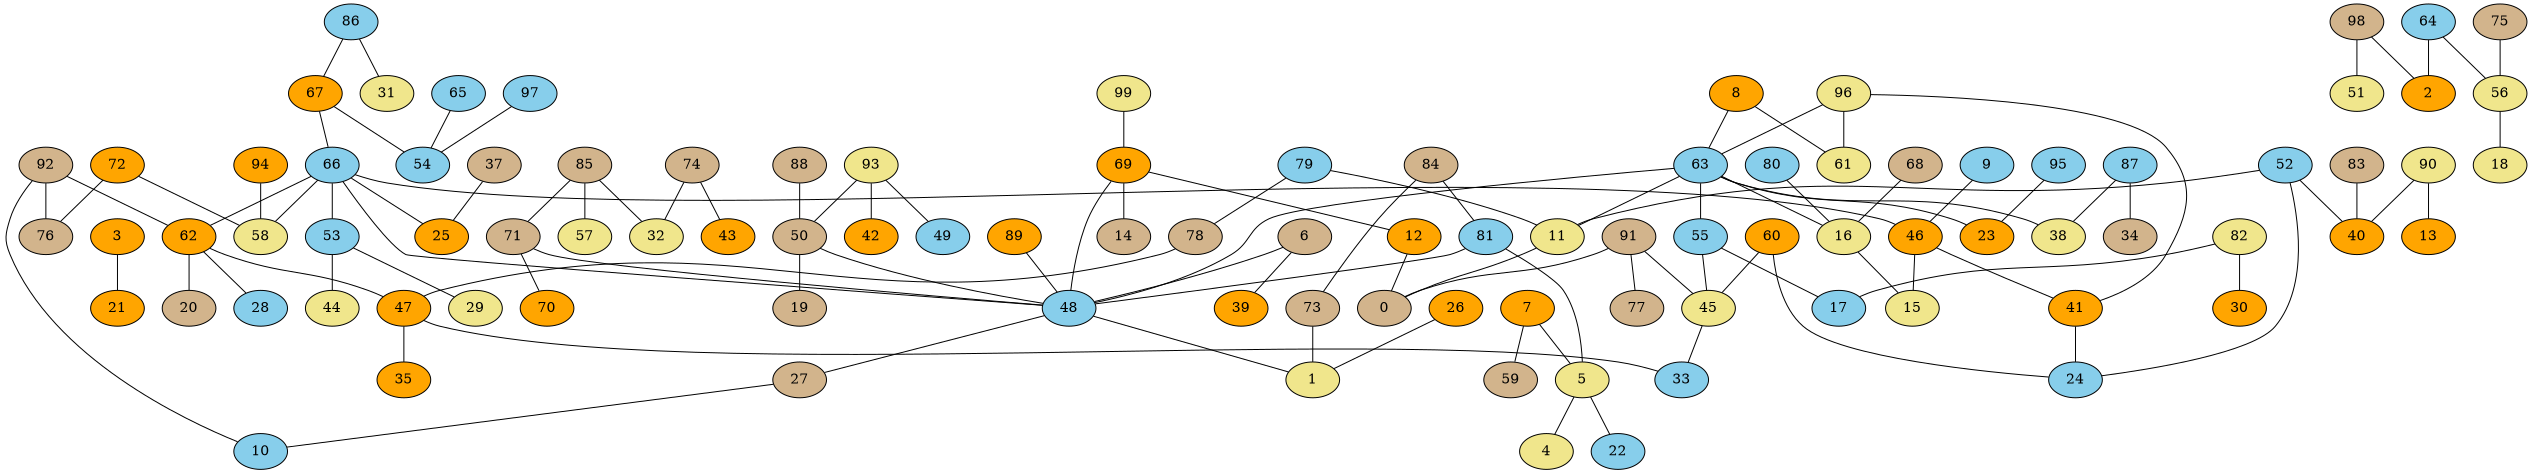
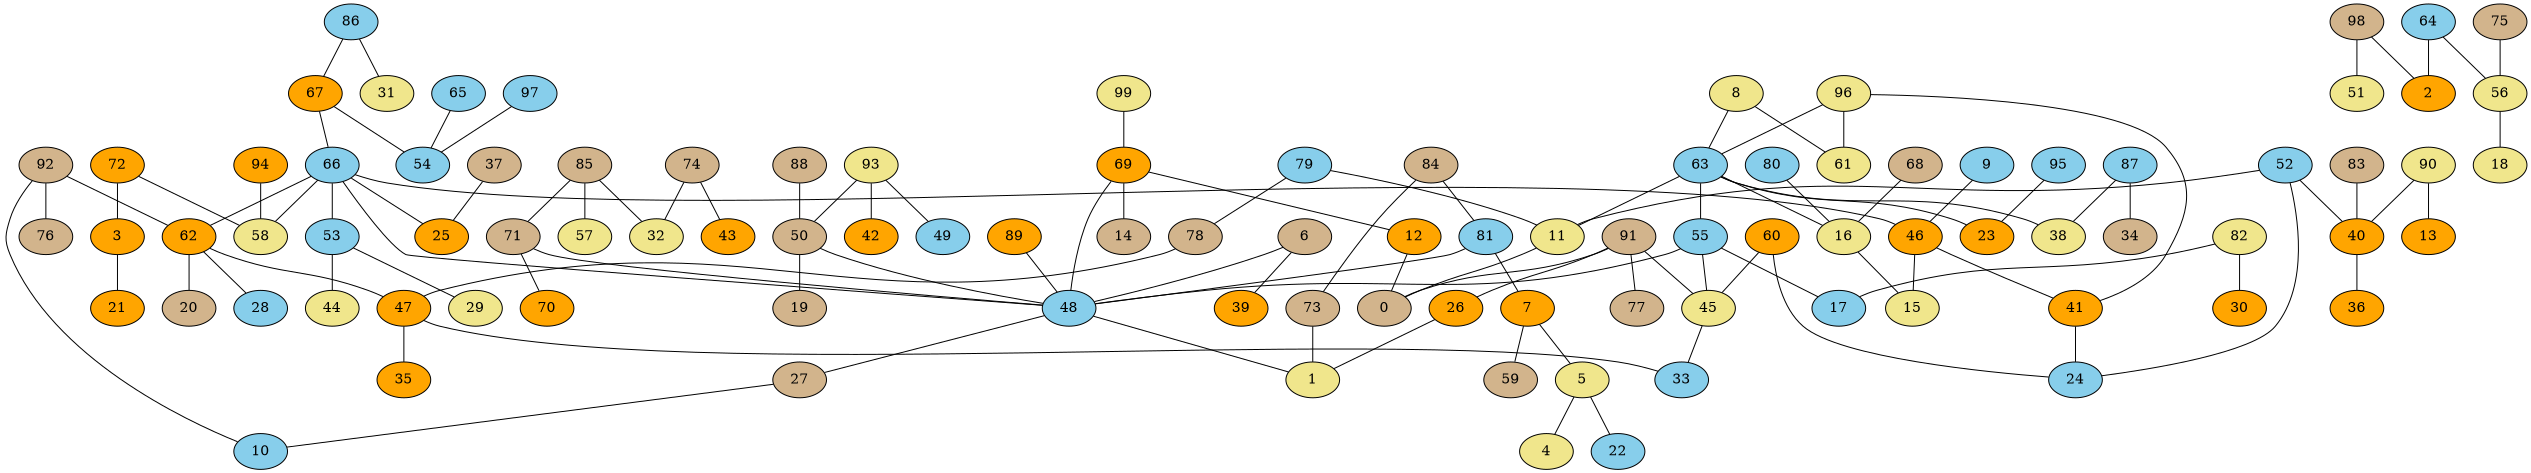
  digraph {
    node [fillcolor=orange style=filled]
    edge [color=black dir=none]
    80 [fillcolor=skyblue]
    16 [fillcolor=khaki]
    15 [fillcolor=khaki]
    60
    24 [fillcolor=skyblue]
    45 [fillcolor=khaki]
    89
    48 [fillcolor=skyblue]
    27 [fillcolor=tan]
    1 [fillcolor=khaki]
    97 [fillcolor=skyblue]
    54 [fillcolor=skyblue]
    78 [fillcolor=tan]
    47
    33 [fillcolor=skyblue]
    35
    86 [fillcolor=skyblue]
    31 [fillcolor=khaki]
    67
    66 [fillcolor=skyblue]
    91 [fillcolor=tan]
    77 [fillcolor=tan]
    26
    0 [fillcolor=tan]
    98 [fillcolor=tan]
    51 [fillcolor=khaki]
    2
    99 [fillcolor=khaki]
    69
    14 [fillcolor=tan]
    12
    92 [fillcolor=tan]
    76 [fillcolor=tan]
    10 [fillcolor=skyblue]
    62
    28 [fillcolor=skyblue]
    20 [fillcolor=tan]
    71 [fillcolor=tan]
    70
    65 [fillcolor=skyblue]
    7
    59 [fillcolor=tan]
    5 [fillcolor=khaki]
    22 [fillcolor=skyblue]
    4 [fillcolor=khaki]
    6 [fillcolor=tan]
    39
    85 [fillcolor=tan]
    57 [fillcolor=khaki]
    32 [fillcolor=khaki]
    53 [fillcolor=skyblue]
    44 [fillcolor=khaki]
    29 [fillcolor=khaki]
    87 [fillcolor=skyblue]
    34 [fillcolor=tan]
    38 [fillcolor=khaki]
    88 [fillcolor=tan]
    50 [fillcolor=tan]
    19 [fillcolor=tan]
    37 [fillcolor=tan]
    25
    46
    41
    3
    21
    55 [fillcolor=skyblue]
    17 [fillcolor=skyblue]
    63 [fillcolor=skyblue]
    23
    11 [fillcolor=khaki]
-   8
+   8 [fillcolor=khaki]
    64 [fillcolor=skyblue]
    56 [fillcolor=khaki]
    83 [fillcolor=tan]
    40
+   36
    90 [fillcolor=khaki]
    13
    84 [fillcolor=tan]
    73 [fillcolor=tan]
    81 [fillcolor=skyblue]
    18 [fillcolor=khaki]
    58 [fillcolor=khaki]
    95 [fillcolor=skyblue]
    93 [fillcolor=khaki]
    42
    49 [fillcolor=skyblue]
    9 [fillcolor=skyblue]
    75 [fillcolor=tan]
    79 [fillcolor=skyblue]
    94
    96 [fillcolor=khaki]
    61 [fillcolor=khaki]
    52 [fillcolor=skyblue]
    82 [fillcolor=khaki]
    30
    68 [fillcolor=tan]
    74 [fillcolor=tan]
    43
    72
    subgraph sub_1 {
      80
      16
      15
      60
      24
      45
      89
      48
      27
      1
      97
      54
      78
      47
      33
      35
      86
      31
      67
      66
      91
      77
      26
      0
      98
      51
      2
      99
      69
      14
      12
      92
      76
      10
      62
      28
      20
      71
      70
      65
      7
      59
      5
      22
      4
      6
      39
      85
      57
      32
      53
      44
      29
      87
      34
      38
      88
      50
      19
      37
      25
      46
      41
      3
      21
      55
      17
      63
      23
      11
      8
      64
      56
      83
      40
+     36
      90
      13
      84
      73
      81
      18
      58
      95
      93
      42
      49
      9
      75
      79
      94
      96
      61
      52
      82
      30
      68
      74
      43
      72
    }
    80 -> 16
    16 -> 15
    60 -> 24
    60 -> 45
    45 -> 33
    89 -> 48
    48 -> 27
    48 -> 1
    27 -> 10
    97 -> 54
    78 -> 47
    47 -> 33
    47 -> 35
    86 -> 31
    86 -> 67
    67 -> 54
    67 -> 66
    66 -> 48
    66 -> 62
    66 -> 53
    66 -> 25
    66 -> 46
    66 -> 58
    91 -> 45
    91 -> 77
+   91 -> 26
    91 -> 0
    26 -> 1
    98 -> 51
    98 -> 2
    99 -> 69
    69 -> 48
    69 -> 14
    69 -> 12
    12 -> 0
    92 -> 76
    92 -> 10
    92 -> 62
    62 -> 47
    62 -> 28
    62 -> 20
    71 -> 48
    71 -> 70
    65 -> 54
    7 -> 59
    7 -> 5
    5 -> 22
    5 -> 4
    6 -> 48
    6 -> 39
    85 -> 71
    85 -> 57
    85 -> 32
    53 -> 44
    53 -> 29
    87 -> 34
    87 -> 38
    88 -> 50
    50 -> 48
    50 -> 19
    37 -> 25
    46 -> 15
    46 -> 41
    41 -> 24
    3 -> 21
    55 -> 45
    55 -> 17
    63 -> 16
-   63 -> 48
+   55 -> 48
    63 -> 38
    63 -> 55
    63 -> 23
    63 -> 11
    11 -> 0
    8 -> 63
    8 -> 61
    64 -> 2
    64 -> 56
    56 -> 18
    83 -> 40
+   40 -> 36
    90 -> 40
    90 -> 13
    84 -> 73
    84 -> 81
    73 -> 1
    81 -> 48
-   81 -> 5
+   81 -> 7
    95 -> 23
    93 -> 50
    93 -> 42
    93 -> 49
    9 -> 46
    75 -> 56
    79 -> 78
    79 -> 11
    94 -> 58
    96 -> 41
    96 -> 63
    96 -> 61
    52 -> 24
    52 -> 11
    52 -> 40
    82 -> 17
    82 -> 30
    68 -> 16
    74 -> 32
    74 -> 43
-   72 -> 76
+   72 -> 3
    72 -> 58
  }
